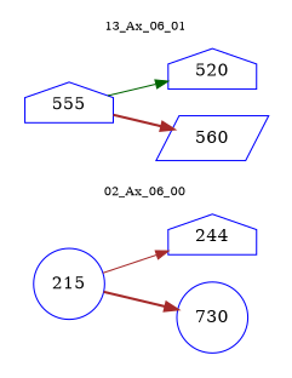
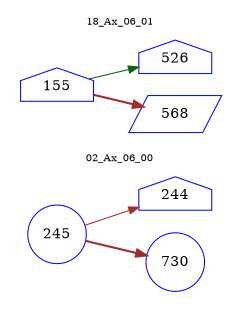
  digraph {
    rankdir=LR
    node [color=blue shape=house]
    edge [color=brown style=bold]
-   n1 [label=215 shape=circle]
+   n1 [label=245 shape=circle]
    n2 [label=730 shape=circle]
    n3 [label=244]
-   n4 [label=555]
-   n5 [label=560 shape=parallelogram]
-   n6 [label=520]
+   n4 [label=155]
+   n5 [label=568 shape=parallelogram]
+   n6 [label=526]
    subgraph cluster_1 {
      color=white
      fontsize=10
      label="02_Ax_06_00"
      n1
      n2
      n3
    }
    subgraph cluster_2 {
      color=white
      fontsize=10
-     label="13_Ax_06_01"
+     label="18_Ax_06_01"
      n4
      n5
      n6
    }
    n1 -> n2
    n1 -> n3 [style=solid]
    n4 -> n5
    n4 -> n6 [color=darkgreen style=solid]
  }
